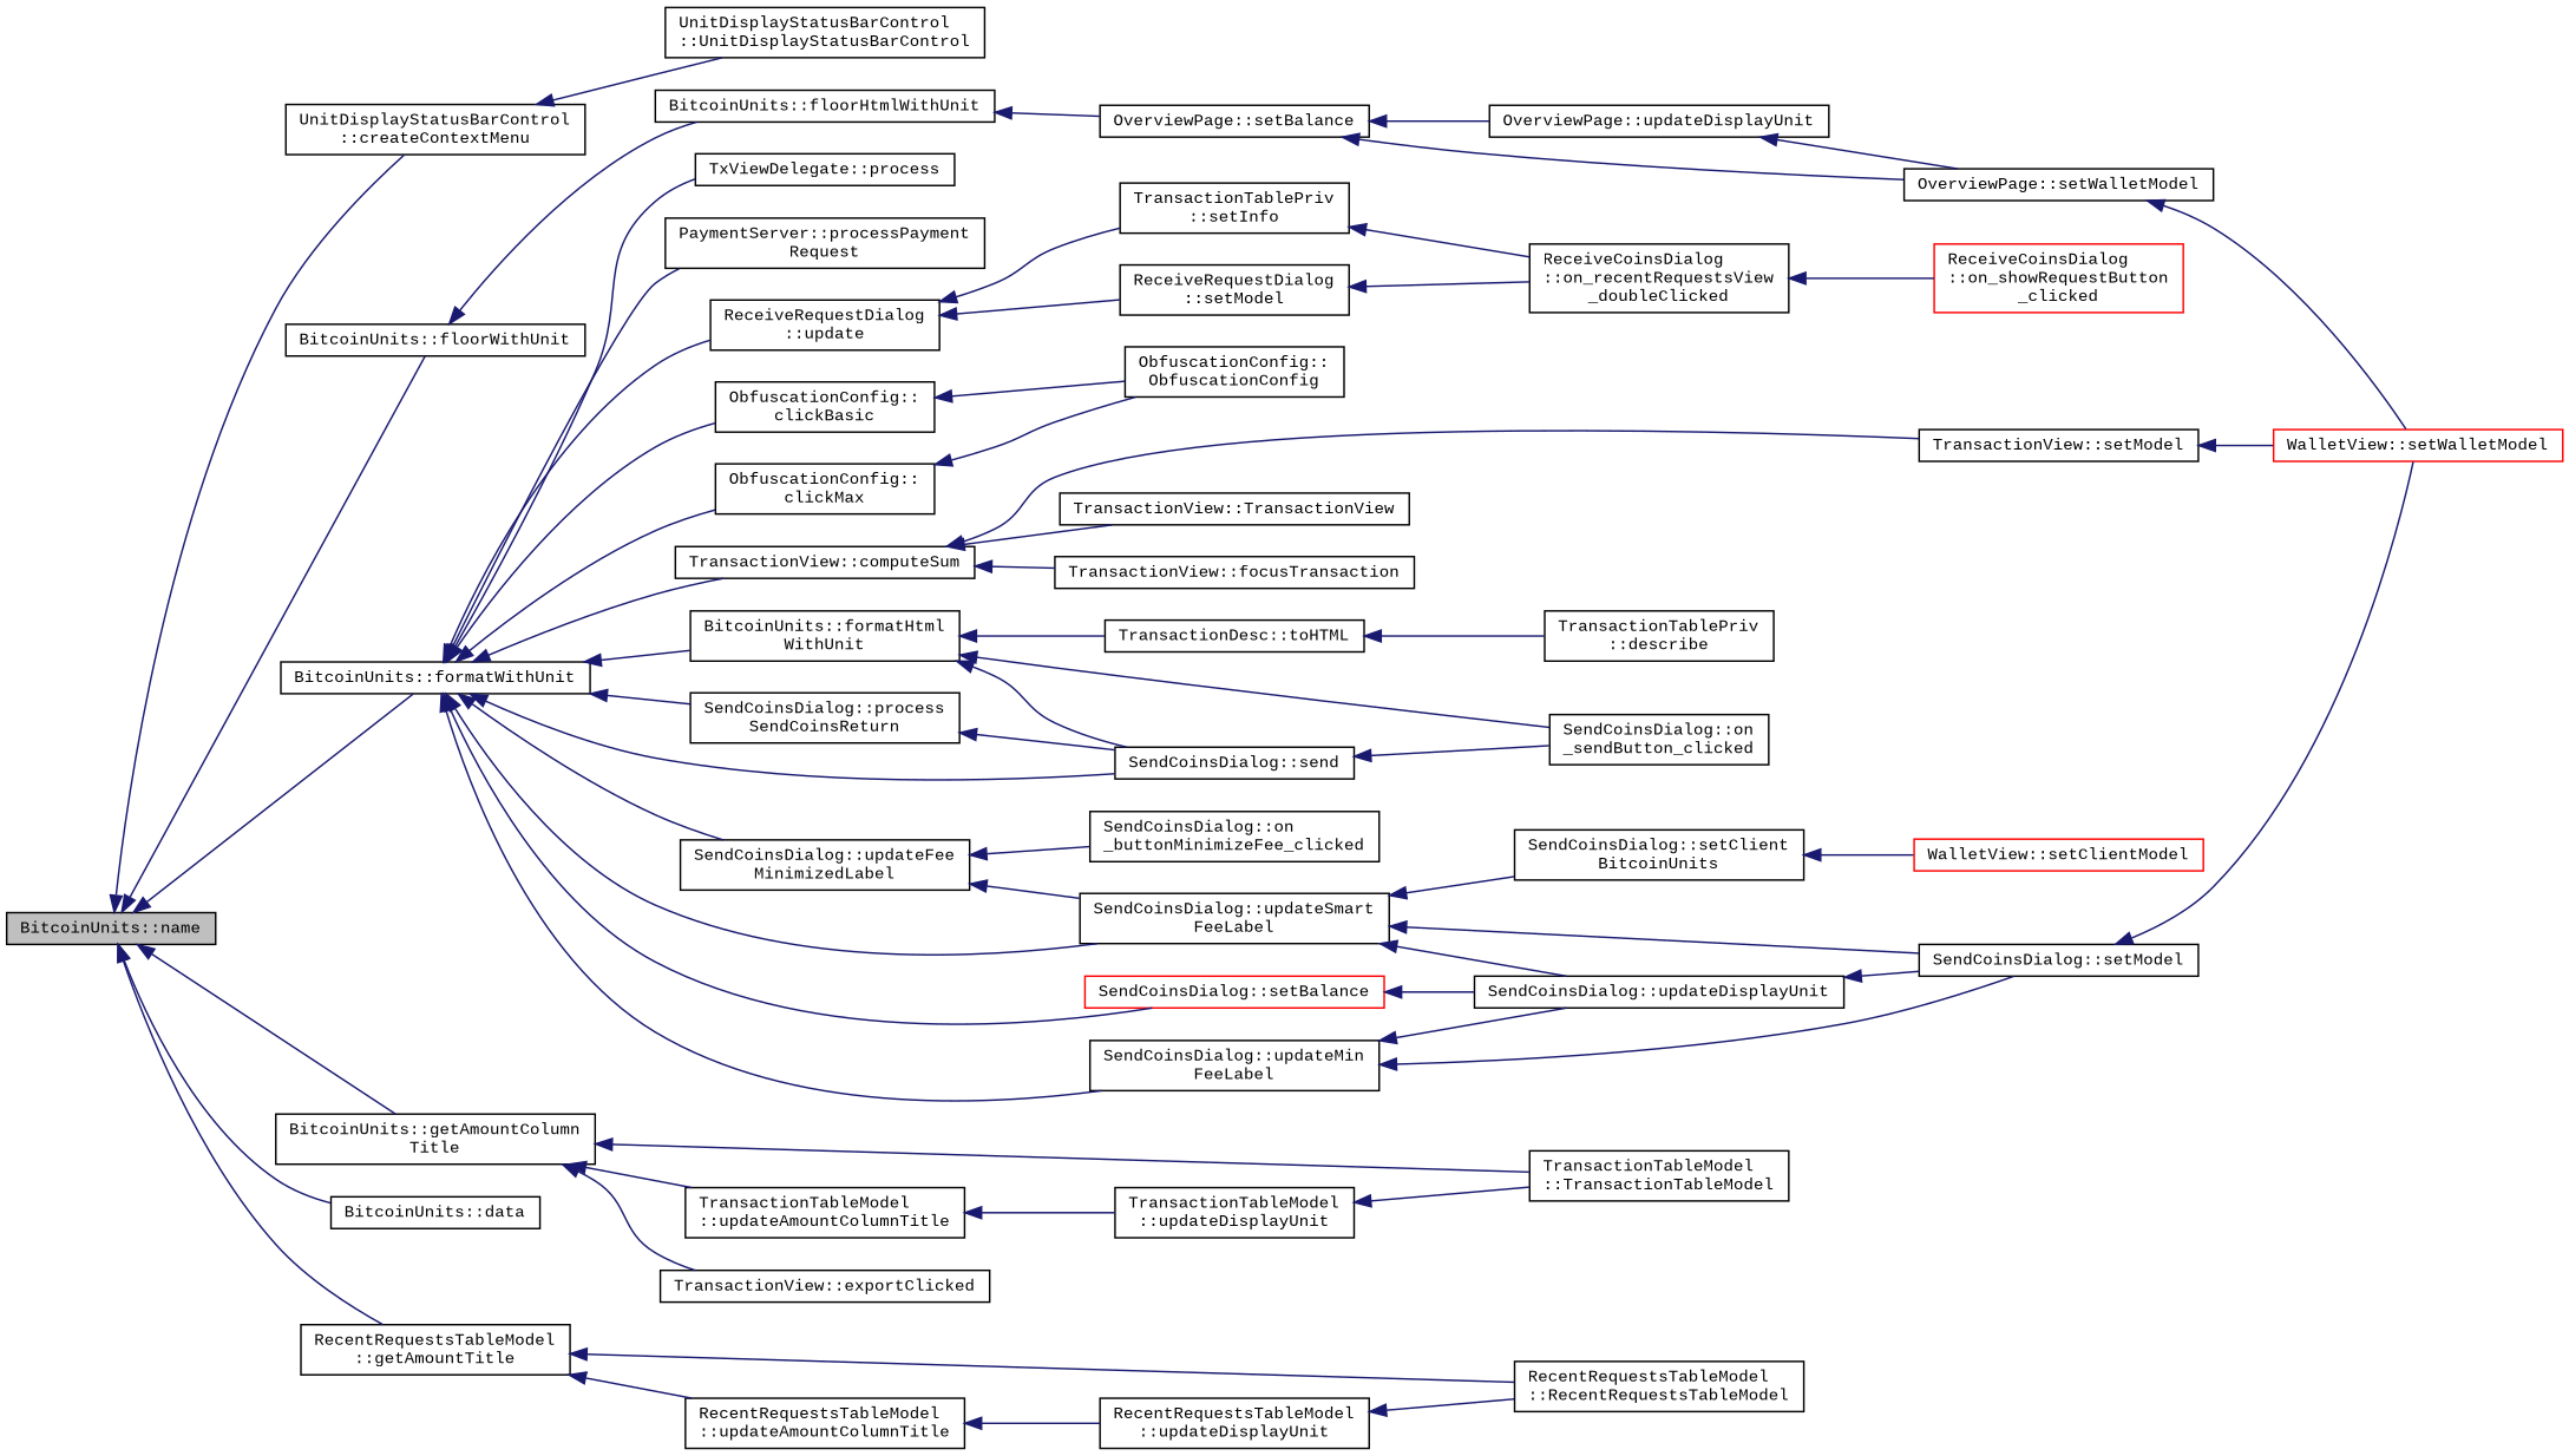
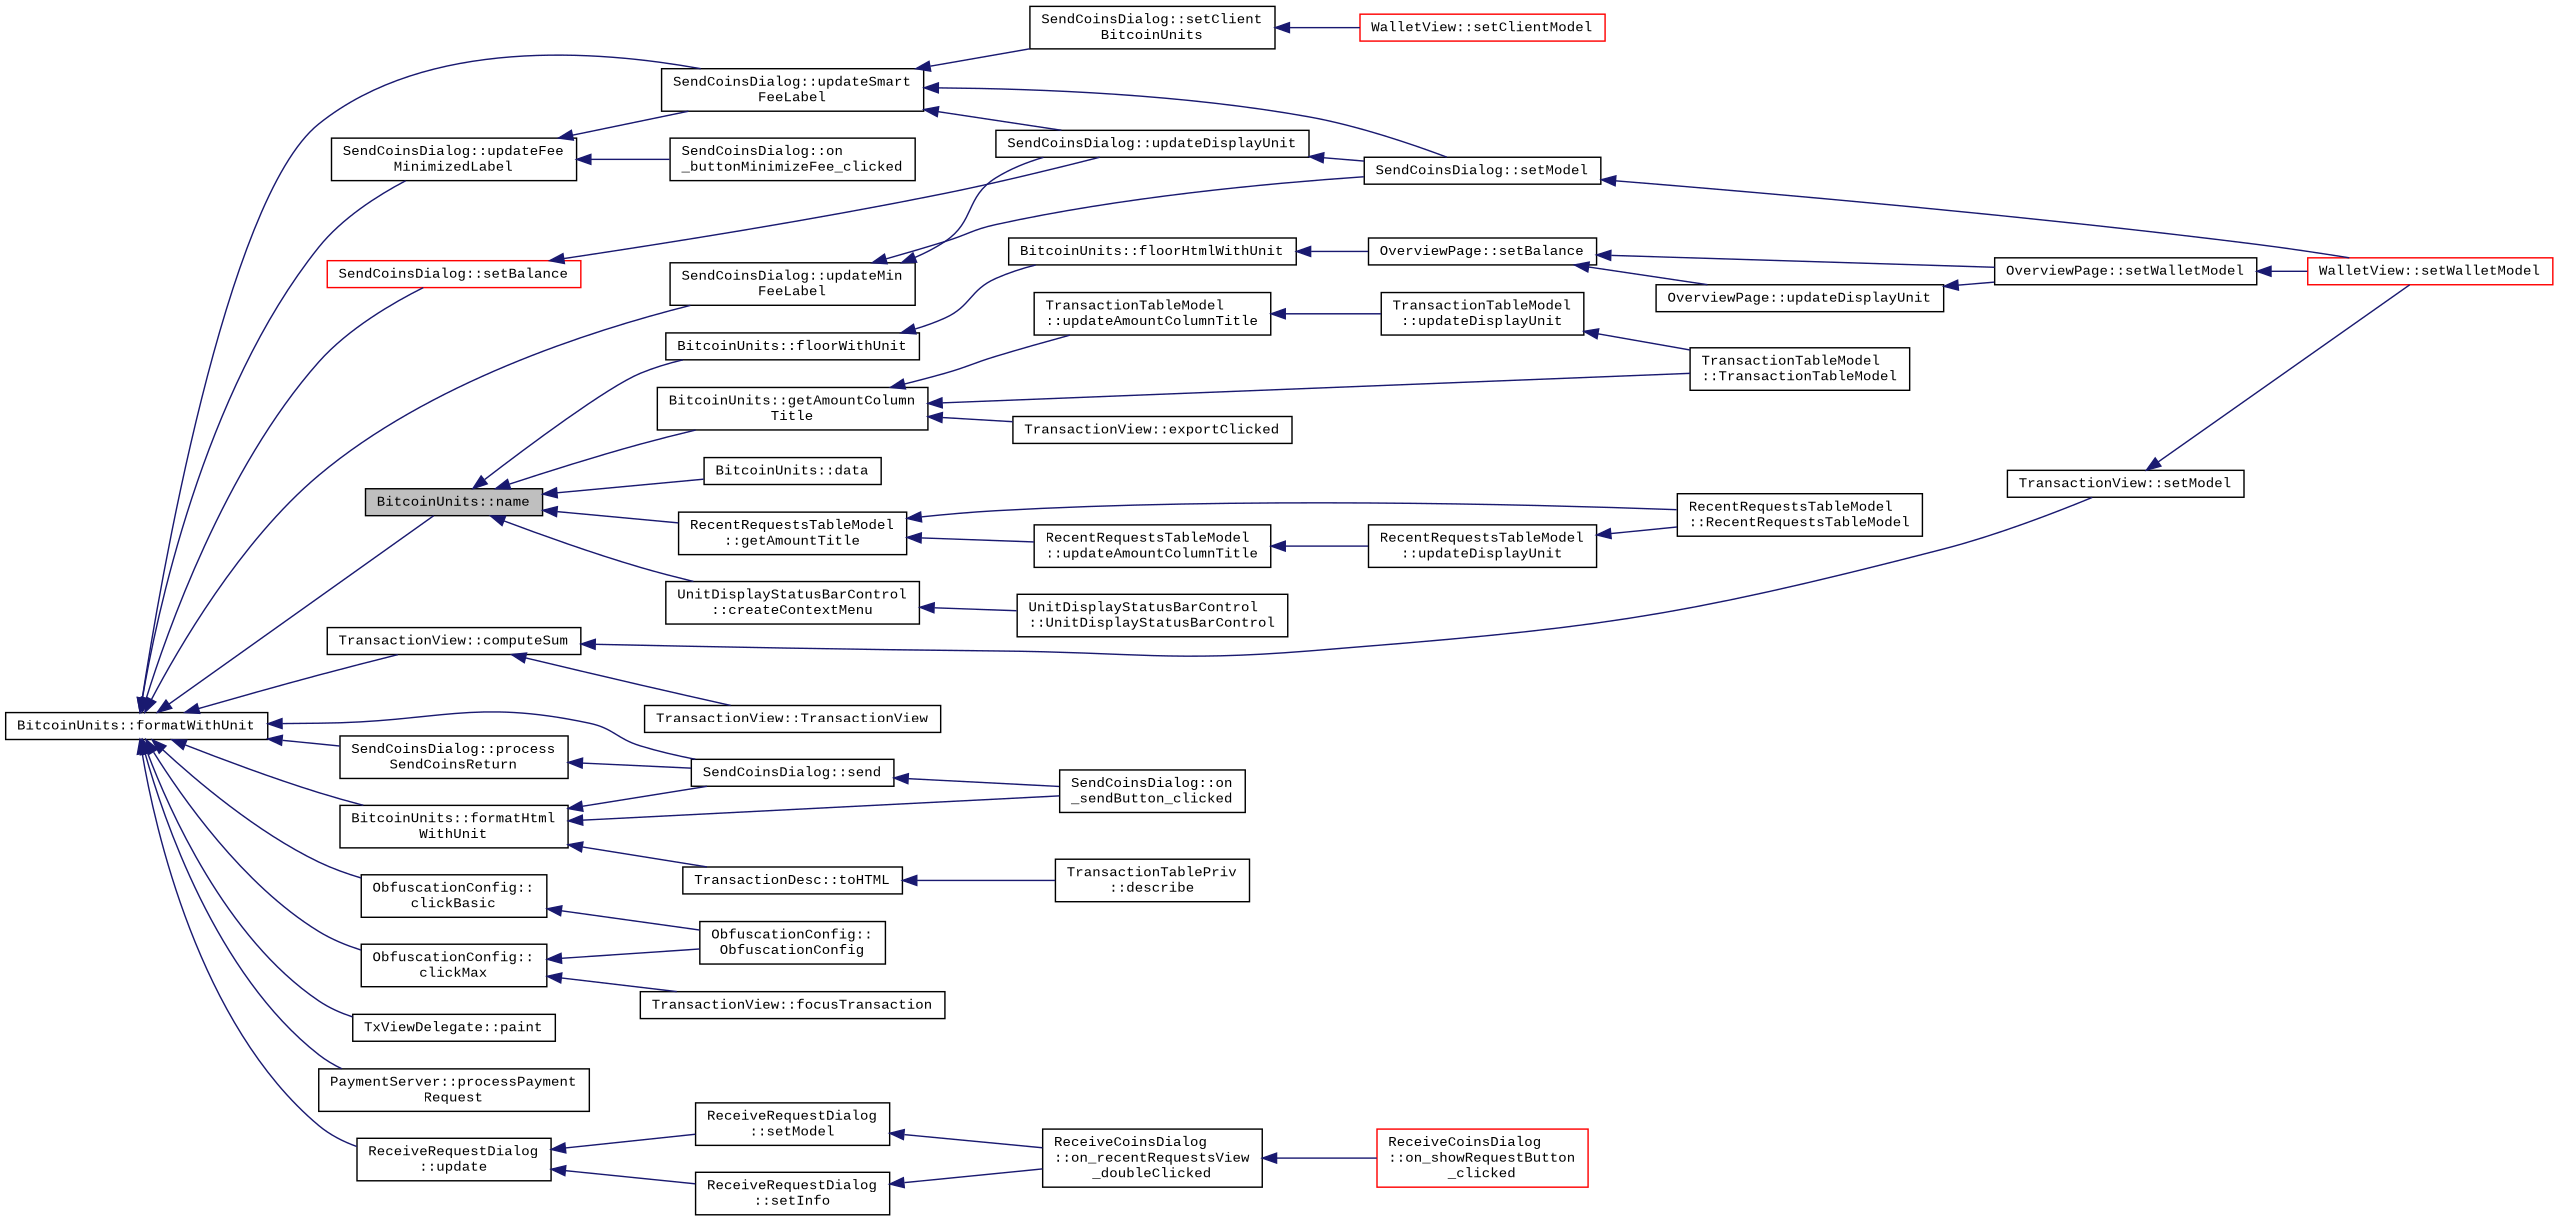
  digraph {
    fontname="Liberation Mono"
    rankdir=LR
    node [color=black fillcolor=white fontname="Liberation Mono" fontsize=10 shape=record style=filled]
    edge [color=midnightblue dir=back fontname="Liberation Mono" fontsize=10 labelfontname=Helvetica labelfontsize=10 style=solid]
    n1 [fillcolor=grey75 fontcolor=black height=0.2 label="BitcoinUnits::name" width=0.4]
    n2 [height=0.2 label="UnitDisplayStatusBarControl\l::createContextMenu" width=0.4]
    n3 [height=0.2 label="BitcoinUnits::formatWithUnit" width=0.4]
    n4 [height=0.2 label="BitcoinUnits::floorWithUnit" width=0.4]
    n5 [height=0.2 label="BitcoinUnits::getAmountColumn\lTitle" width=0.4]
    n6 [height=0.2 label="BitcoinUnits::data" width=0.4]
    n7 [height=0.2 label="RecentRequestsTableModel\l::getAmountTitle" width=0.4]
    n8 [height=0.2 label="UnitDisplayStatusBarControl\l::UnitDisplayStatusBarControl" width=0.4]
    n9 [height=0.2 label="BitcoinUnits::formatHtml\lWithUnit" width=0.4]
    n10 [height=0.2 label="SendCoinsDialog::send" width=0.4]
    n11 [height=0.2 label="ObfuscationConfig::\lclickBasic" width=0.4]
    n12 [height=0.2 label="ObfuscationConfig::\lclickMax" width=0.4]
-   n13 [height=0.2 label="TxViewDelegate::process" width=0.4]
+   n13 [height=0.2 label="TxViewDelegate::paint" width=0.4]
    n14 [height=0.2 label="PaymentServer::processPayment\lRequest" width=0.4]
    n15 [height=0.2 label="ReceiveRequestDialog\l::update" width=0.4]
    n16 [color=red height=0.2 label="SendCoinsDialog::setBalance" width=0.4]
    n17 [height=0.2 label="SendCoinsDialog::process\lSendCoinsReturn" width=0.4]
    n18 [height=0.2 label="SendCoinsDialog::updateFee\lMinimizedLabel" width=0.4]
    n19 [height=0.2 label="SendCoinsDialog::updateSmart\lFeeLabel" width=0.4]
    n20 [height=0.2 label="SendCoinsDialog::updateMin\lFeeLabel" width=0.4]
    n21 [height=0.2 label="TransactionView::computeSum" width=0.4]
    n22 [height=0.2 label="BitcoinUnits::floorHtmlWithUnit" width=0.4]
    n23 [height=0.2 label="TransactionTableModel\l::TransactionTableModel" width=0.4]
    n24 [height=0.2 label="TransactionTableModel\l::updateAmountColumnTitle" width=0.4]
    n25 [height=0.2 label="TransactionView::exportClicked" width=0.4]
    n26 [height=0.2 label="RecentRequestsTableModel\l::RecentRequestsTableModel" width=0.4]
    n27 [height=0.2 label="RecentRequestsTableModel\l::updateAmountColumnTitle" width=0.4]
    n28 [height=0.2 label="SendCoinsDialog::on\l_sendButton_clicked" width=0.4]
    n29 [height=0.2 label="TransactionDesc::toHTML" width=0.4]
    n30 [height=0.2 label="ObfuscationConfig::\lObfuscationConfig" width=0.4]
    n31 [height=0.2 label="ReceiveRequestDialog\l::setModel" width=0.4]
-   n32 [height=0.2 label="TransactionTablePriv\l::setInfo" width=0.4]
+   n32 [height=0.2 label="ReceiveRequestDialog\l::setInfo" width=0.4]
    n33 [height=0.2 label="SendCoinsDialog::updateDisplayUnit" width=0.4]
    n34 [height=0.2 label="SendCoinsDialog::on\l_buttonMinimizeFee_clicked" width=0.4]
    n35 [height=0.2 label="SendCoinsDialog::setModel" width=0.4]
    n36 [height=0.2 label="SendCoinsDialog::setClient\lBitcoinUnits" width=0.4]
    n37 [height=0.2 label="TransactionView::TransactionView" width=0.4]
    n38 [height=0.2 label="TransactionView::setModel" width=0.4]
    n39 [height=0.2 label="TransactionView::focusTransaction" width=0.4]
    n40 [height=0.2 label="TransactionTablePriv\l::describe" width=0.4]
    n41 [height=0.2 label="ReceiveCoinsDialog\l::on_recentRequestsView\l_doubleClicked" width=0.4]
    n42 [color=red height=0.2 label="ReceiveCoinsDialog\l::on_showRequestButton\l_clicked" width=0.4]
    n43 [color=red height=0.2 label="WalletView::setWalletModel" width=0.4]
    n44 [color=red height=0.2 label="WalletView::setClientModel" width=0.4]
    n45 [height=0.2 label="OverviewPage::setBalance" width=0.4]
    n46 [height=0.2 label="OverviewPage::setWalletModel" width=0.4]
    n47 [height=0.2 label="OverviewPage::updateDisplayUnit" width=0.4]
    n48 [height=0.2 label="TransactionTableModel\l::updateDisplayUnit" width=0.4]
    n49 [height=0.2 label="RecentRequestsTableModel\l::updateDisplayUnit" width=0.4]
    n1 -> n2
-   n1 -> n3
+   n3 -> n1
    n1 -> n4
    n1 -> n5
    n1 -> n6
    n1 -> n7
    n2 -> n8
    n3 -> n9
    n3 -> n10
    n3 -> n11
    n3 -> n12
    n3 -> n13
    n3 -> n14
    n3 -> n15
    n3 -> n16
    n3 -> n17
    n3 -> n18
    n3 -> n19
    n3 -> n20
    n3 -> n21
    n4 -> n22
    n5 -> n23
    n5 -> n24
    n5 -> n25
    n7 -> n26
    n7 -> n27
    n9 -> n10
    n9 -> n28
    n9 -> n29
    n10 -> n28
    n11 -> n30
    n12 -> n30
    n15 -> n31
    n15 -> n32
    n16 -> n33
    n17 -> n10
    n18 -> n19
    n18 -> n34
    n19 -> n33
    n19 -> n35
    n19 -> n36
    n20 -> n33
    n20 -> n35
    n21 -> n37
    n21 -> n38
-   n21 -> n39
+   n12 -> n39
    n22 -> n45
    n24 -> n48
    n27 -> n49
    n29 -> n40
    n31 -> n41
    n32 -> n41
    n33 -> n35
    n35 -> n43
    n36 -> n44
    n38 -> n43
    n41 -> n42
    n45 -> n46
    n45 -> n47
    n46 -> n43
    n47 -> n46
    n48 -> n23
    n49 -> n26
  }
